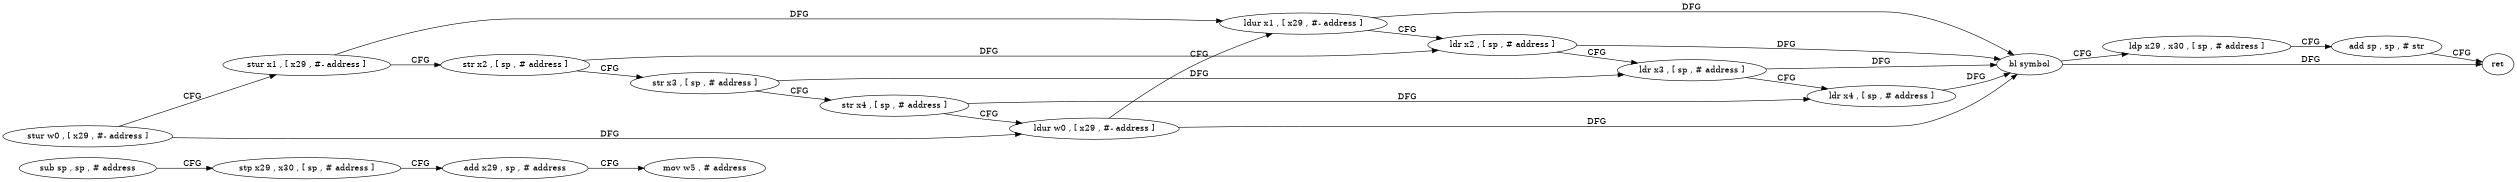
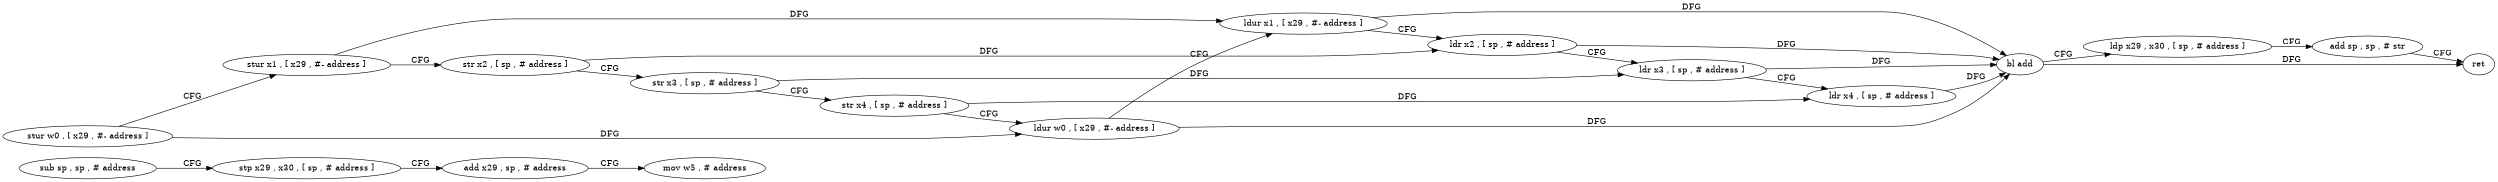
  digraph {
    rankdir=LR
    n1 [label="sub sp , sp , # address"]
    n2 [label="stp x29 , x30 , [ sp , # address ]"]
    n3 [label="add x29 , sp , # address"]
    n4 [label="mov w5 , # address"]
    n5 [label="stur w0 , [ x29 , #- address ]"]
    n6 [label="stur x1 , [ x29 , #- address ]"]
    n7 [label="ldur w0 , [ x29 , #- address ]"]
    n8 [label="str x2 , [ sp , # address ]"]
    n9 [label="ldur x1 , [ x29 , #- address ]"]
-   n10 [label="bl symbol"]
+   n10 [label="bl add"]
    n11 [label="str x3 , [ sp , # address ]"]
    n12 [label="ldr x2 , [ sp , # address ]"]
    n13 [label="str x4 , [ sp , # address ]"]
    n14 [label="ldr x3 , [ sp , # address ]"]
    n15 [label="ldr x4 , [ sp , # address ]"]
    n16 [label="ldp x29 , x30 , [ sp , # address ]"]
    n17 [label=ret]
    n18 [label="add sp , sp , # str"]
    n1 -> n2 [label=CFG]
    n2 -> n3 [label=CFG]
    n3 -> n4 [label=CFG]
    n5 -> n6 [label=CFG]
    n5 -> n7 [label=DFG]
    n6 -> n8 [label=CFG]
    n6 -> n9 [label=DFG]
    n7 -> n9 [label=CFG]
    n7 -> n10 [label=DFG]
    n8 -> n11 [label=CFG]
    n8 -> n12 [label=DFG]
    n9 -> n10 [label=DFG]
    n9 -> n12 [label=CFG]
    n10 -> n16 [label=CFG]
    n10 -> n17 [label=DFG]
    n11 -> n13 [label=CFG]
    n11 -> n14 [label=DFG]
    n12 -> n10 [label=DFG]
    n12 -> n14 [label=CFG]
    n13 -> n7 [label=CFG]
    n13 -> n15 [label=DFG]
    n14 -> n10 [label=DFG]
    n14 -> n15 [label=CFG]
    n15 -> n10 [label=DFG]
    n16 -> n18 [label=CFG]
    n18 -> n17 [label=CFG]
  }
